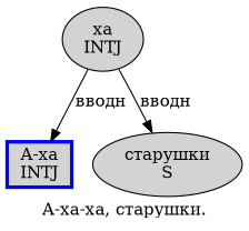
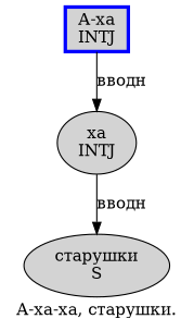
  digraph {
    fontname="DejaVu Serif"
    label="А-ха-ха, старушки."
    node [fillcolor=lightgray fontname="DejaVu Serif" penwidth=1 shape=ellipse style=filled]
    edge [fontname="DejaVu Serif"]
    n1 [color=blue label="А-ха\nINTJ" penwidth=3 shape=box]
    n2 [label="ха\nINTJ"]
    n3 [label="старушки\nS"]
-   n2 -> n1 [label="вводн"]
+   n1 -> n2 [label="вводн"]
    n2 -> n3 [label="вводн"]
  }
